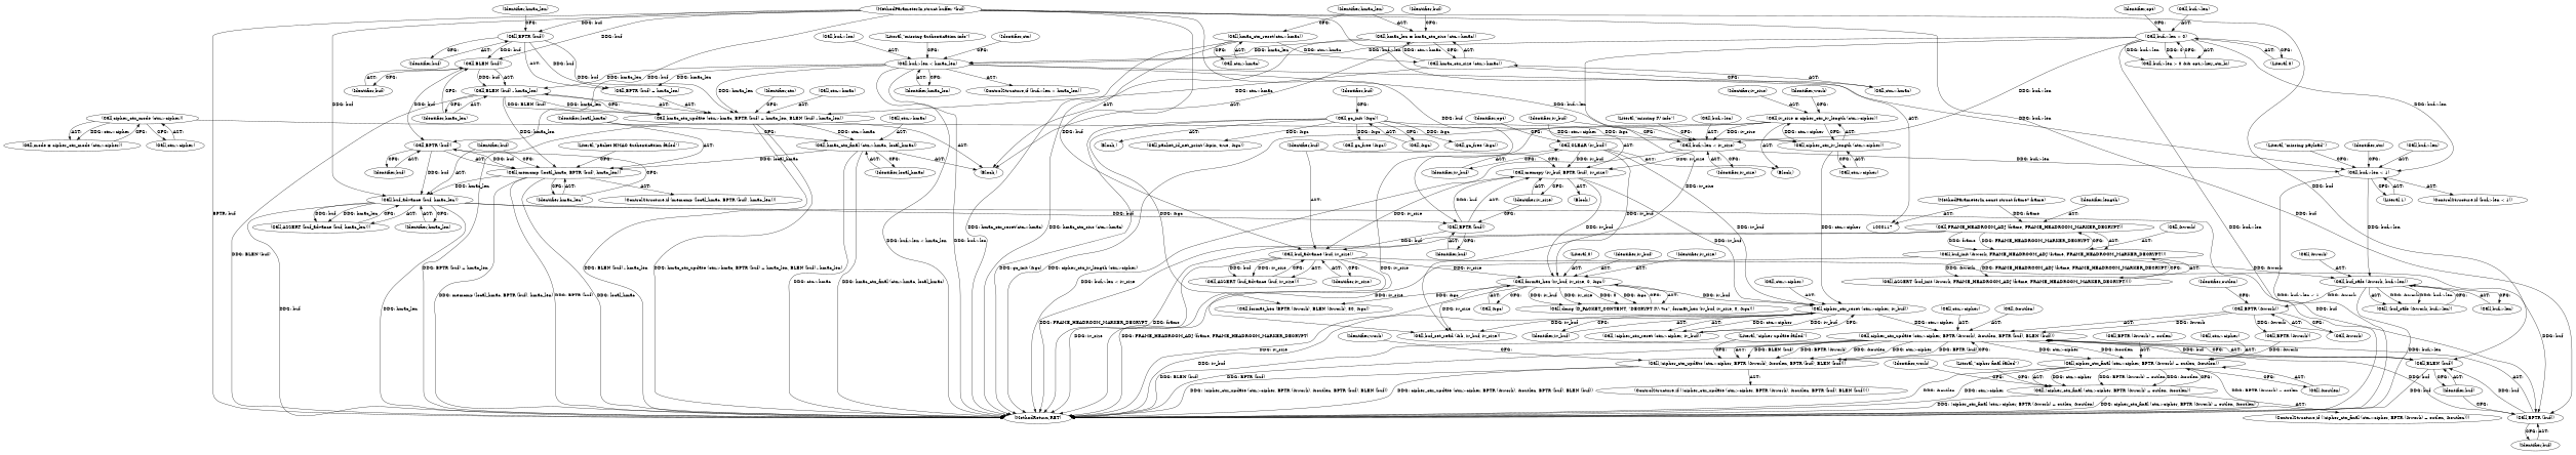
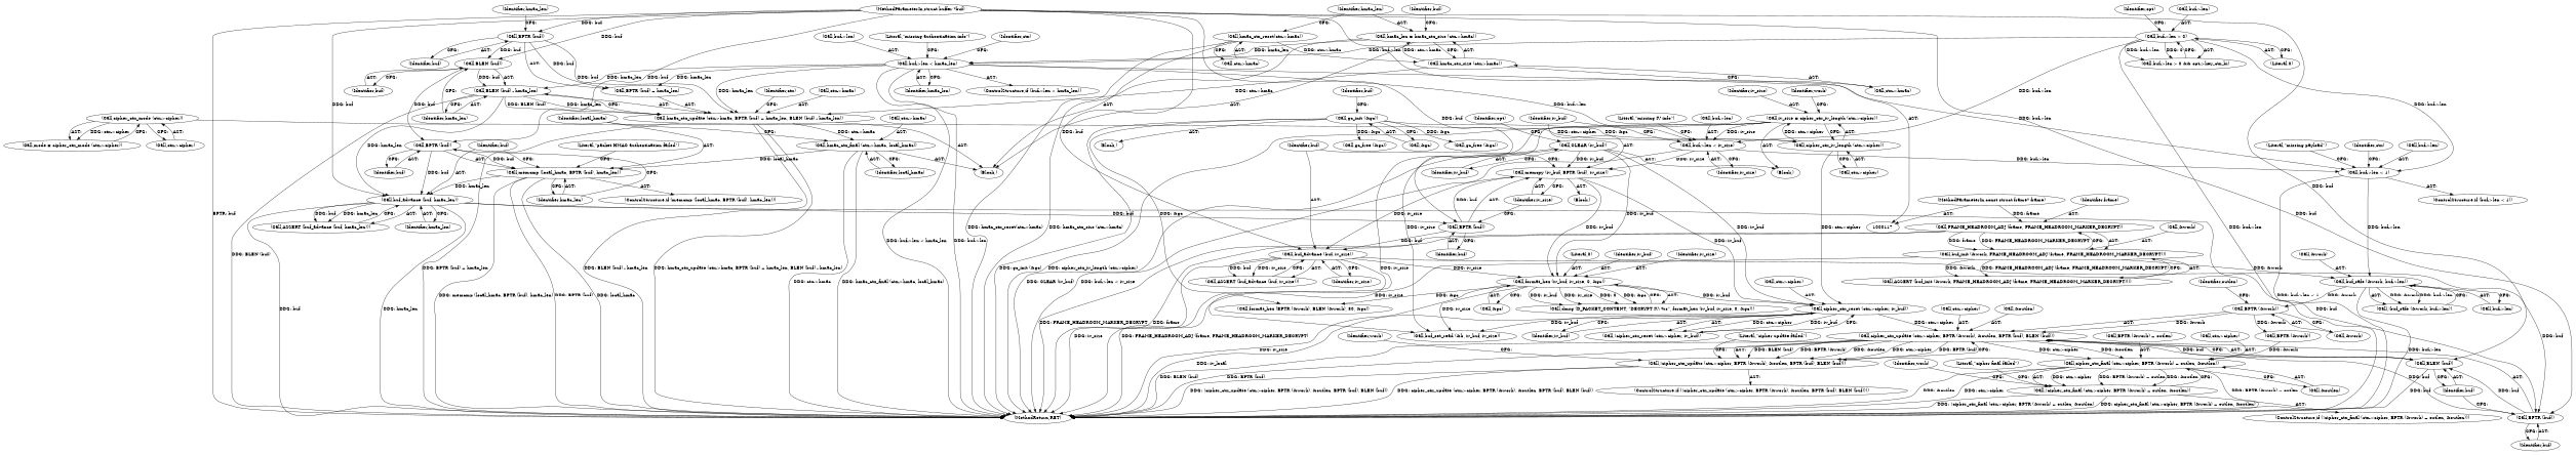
  digraph {
    n1 [label="(Call,cipher_ctx_update (ctx->cipher, BPTR (&work), &outlen, BPTR (buf), BLEN (buf)))"]
    n2 [label="(Call,BLEN (buf))"]
    n3 [label="(Call,!cipher_ctx_update (ctx->cipher, BPTR (&work), &outlen, BPTR (buf), BLEN (buf)))"]
    n4 [label="(Call,cipher_ctx_final (ctx->cipher, BPTR (&work) + outlen, &outlen))"]
    n5 [label="(MethodReturn,RET)"]
    n6 [label="(Identifier,buf)"]
    n7 [label="(ControlStructure,if (!cipher_ctx_update (ctx->cipher, BPTR (&work), &outlen, BPTR (buf), BLEN (buf))))"]
    n8 [label="(Call,!cipher_ctx_final (ctx->cipher, BPTR (&work) + outlen, &outlen))"]
    n9 [label="(Call,&outlen)"]
    n10 [label="(Call,cipher_ctx_reset (ctx->cipher, iv_buf))"]
    n11 [label="(Call,buf_set_read (&b, iv_buf, iv_size))"]
    n12 [label="(Identifier,iv_buf)"]
    n13 [label="(Call,!cipher_ctx_reset (ctx->cipher, iv_buf))"]
    n14 [label="(Call,cipher_ctx_iv_length (ctx->cipher))"]
    n15 [label="(Call,iv_size = cipher_ctx_iv_length (ctx->cipher))"]
    n16 [label="(Call,ctx->cipher)"]
    n17 [label="(Block,)"]
    n18 [label="(Call,buf->len < iv_size)"]
    n19 [label="(Call,cipher_ctx_mode (ctx->cipher))"]
    n20 [label="(Call,mode = cipher_ctx_mode (ctx->cipher))"]
    n21 [label="(Call,ctx->cipher)"]
    n22 [label="(Call,CLEAR (iv_buf))"]
    n23 [label="(Call,format_hex (iv_buf, iv_size, 0, &gc))"]
    n24 [label="(Call,memcpy (iv_buf, BPTR (buf), iv_size))"]
    n25 [label="(Identifier,iv_buf)"]
    n26 [label="(Call,&gc)"]
    n27 [label="(Call,dmsg (D_PACKET_CONTENT, \"DECRYPT IV: %s\", format_hex (iv_buf, iv_size, 0, &gc)))"]
    n28 [label="(Call,format_hex (BPTR (&work), BLEN (&work), 80, &gc))"]
    n29 [label="(Call,buf_advance (buf, iv_size))"]
    n30 [label="(Block,)"]
    n31 [label="(Identifier,iv_size)"]
    n32 [label="(Call,BPTR (buf))"]
    n33 [label="(Call,ASSERT (buf_advance (buf, iv_size)))"]
    n34 [label="(Identifier,iv_size)"]
    n35 [label="(Call,BPTR (buf))"]
    n36 [label="(Identifier,buf)"]
    n37 [label="(Call,buf_advance (buf, hmac_len))"]
    n38 [label="(Identifier,hmac_len)"]
    n39 [label="(Call,ASSERT (buf_advance (buf, hmac_len)))"]
    n40 [label="(Identifier,buf)"]
    n41 [label="(Call,BPTR (buf))"]
    n42 [label="(Call,memcmp (local_hmac, BPTR (buf), hmac_len))"]
    n43 [label="(Identifier,buf)"]
    n44 [label="(Identifier,hmac_len)"]
    n45 [label="(ControlStructure,if (memcmp (local_hmac, BPTR (buf), hmac_len)))"]
    n46 [label="(Call,BLEN (buf))"]
    n47 [label="(Call,BLEN (buf) - hmac_len)"]
    n48 [label="(Identifier,buf)"]
    n49 [label="(Call,hmac_ctx_update (ctx->hmac, BPTR (buf) + hmac_len, BLEN (buf) - hmac_len))"]
    n50 [label="(Identifier,hmac_len)"]
    n51 [label="(Call,BPTR (buf))"]
    n52 [label="(Identifier,buf)"]
    n53 [label="(Call,BPTR (buf) + hmac_len)"]
    n54 [label="(Call,hmac_ctx_final (ctx->hmac, local_hmac))"]
    n55 [label="(Block,)"]
    n56 [label="(MethodParameterIn,struct buffer *buf)"]
    1000117
    n58 [label="(Identifier,local_hmac)"]
    n59 [label="(Call,hmac_ctx_size (ctx->hmac))"]
    n60 [label="(Call,hmac_len = hmac_ctx_size (ctx->hmac))"]
    n61 [label="(Call,ctx->hmac)"]
    n62 [label="(Call,buf->len < hmac_len)"]
    n63 [label="(Call,hmac_ctx_reset(ctx->hmac))"]
    n64 [label="(Call,ctx->hmac)"]
    n65 [label="(Call,buf->len < 1)"]
    n66 [label="(ControlStructure,if (buf->len < hmac_len))"]
    n67 [label="(Identifier,hmac_len)"]
    n68 [label="(Identifier,iv_size)"]
    n69 [label="(Call,buf_safe (&work, buf->len))"]
    n70 [label="(ControlStructure,if (buf->len < 1))"]
-   n71 [label="(Literal,1)"]
    n72 [label="(Call,buf->len > 0)"]
    n73 [label="(Literal,0)"]
    n74 [label="(Call,buf->len > 0 && opt->key_ctx_bi)"]
    n75 [label="(Call,gc_init (&gc))"]
    n76 [label="(Call,&gc)"]
    n77 [label="(Call,gc_free (&gc))"]
    n78 [label="(Block,)"]
-   n79 [label="(Call,packet_id_net_print (&pin, true, &gc))"]
    n80 [label="(Call,gc_free (&gc))"]
    n81 [label="(Call,BPTR (&work))"]
    n82 [label="(Call,BPTR (&work))"]
    n83 [label="(Call,&work)"]
    n84 [label="(Call,buf->len)"]
    n85 [label="(Call,!buf_safe (&work, buf->len))"]
    n86 [label="(Call,buf_init (&work, FRAME_HEADROOM_ADJ (frame, FRAME_HEADROOM_MARKER_DECRYPT)))"]
    n87 [label="(Call,FRAME_HEADROOM_ADJ (frame, FRAME_HEADROOM_MARKER_DECRYPT))"]
    n88 [label="(Call,ASSERT (buf_init (&work, FRAME_HEADROOM_ADJ (frame, FRAME_HEADROOM_MARKER_DECRYPT))))"]
    n89 [label="(MethodParameterIn,const struct frame* frame)"]
    n90 [label="(ControlStructure,if (!cipher_ctx_final (ctx->cipher, BPTR (&work) + outlen, &outlen)))"]
    n91 [label="(Identifier,iv_size)"]
    n92 [label="(Identifier,iv_size)"]
    n93 [label="(Call,buf->len)"]
    n94 [label="(Identifier,ctx)"]
    n95 [label="(Call,&work)"]
    n96 [label="(Identifier,buf)"]
    n97 [label="(Identifier,opt)"]
    n98 [label="(Call,buf->len)"]
    n99 [label="(Literal,\"missing authentication info\")"]
    n100 [label="(Identifier,work)"]
    n101 [label="(Identifier,hmac_len)"]
    n102 [label="(Literal,\"cipher update failed\")"]
    n103 [label="(Identifier,outlen)"]
    n104 [label="(Call,&work)"]
    n105 [label="(Call,ctx->hmac)"]
    n106 [label="(Identifier,hmac_len)"]
    n107 [label="(Literal,\"missing payload\")"]
    n108 [label="(Identifier,work)"]
    n109 [label="(Call,BPTR (&work) + outlen)"]
    n110 [label="(Literal,\"missing IV info\")"]
    n111 [label="(Identifier,ctx)"]
    n112 [label="(Identifier,local_hmac)"]
    n113 [label="(Call,ctx->cipher)"]
    n114 [label="(Identifier,ctx)"]
    n115 [label="(Literal,\"cipher final failed\")"]
    n116 [label="(Call,&outlen)"]
    n117 [label="(Identifier,work)"]
    n118 [label="(Identifier,buf)"]
    n119 [label="(Call,ctx->cipher)"]
    n120 [label="(Literal,0)"]
    n121 [label="(Identifier,buf)"]
    n122 [label="(Call,ctx->hmac)"]
    n123 [label="(Identifier,iv_buf)"]
    n124 [label="(Call,buf->len)"]
    n125 [label="(Literal,\"packet HMAC authentication failed\")"]
-   n126 [label="(Identifier,length)"]
+   n126 [label="(Identifier,frame)"]
    n127 [label="(Call,buf->len)"]
    n128 [label="(Call,ctx->cipher)"]
    n129 [label="(Identifier,opt)"]
    n130 [label="(Identifier,buf)"]
    n131 [label="(Identifier,iv_buf)"]
    n1 -> n2 [label="CFG: "]
    n1 -> n3 [label="AST: "]
    n1 -> n3 [label="DDG: BLEN (buf)"]
    n1 -> n3 [label="DDG: BPTR (&work)"]
    n1 -> n3 [label="DDG: &outlen"]
    n1 -> n3 [label="DDG: ctx->cipher"]
    n1 -> n3 [label="DDG: BPTR (buf)"]
    n1 -> n4 [label="DDG: ctx->cipher"]
    n1 -> n4 [label="DDG: &outlen"]
    n1 -> n5 [label="DDG: BLEN (buf)"]
    n1 -> n5 [label="DDG: BPTR (buf)"]
    n2 -> n1 [label="AST: "]
    n2 -> n1 [label="DDG: buf"]
    n2 -> n5 [label="DDG: buf"]
    n2 -> n6 [label="CFG: "]
    n3 -> n1 [label="CFG: "]
    n3 -> n5 [label="DDG: !cipher_ctx_update (ctx->cipher, BPTR (&work), &outlen, BPTR (buf), BLEN (buf))"]
    n3 -> n5 [label="DDG: cipher_ctx_update (ctx->cipher, BPTR (&work), &outlen, BPTR (buf), BLEN (buf))"]
    n3 -> n7 [label="AST: "]
    n4 -> n5 [label="DDG: BPTR (&work) + outlen"]
    n4 -> n5 [label="DDG: &outlen"]
    n4 -> n5 [label="DDG: ctx->cipher"]
    n4 -> n8 [label="AST: "]
    n4 -> n8 [label="DDG: ctx->cipher"]
    n4 -> n8 [label="DDG: BPTR (&work) + outlen"]
    n4 -> n8 [label="DDG: &outlen"]
    n4 -> n9 [label="CFG: "]
    n6 -> n2 [label="AST: "]
    n6 -> n32 [label="CFG: "]
    n8 -> n4 [label="CFG: "]
    n8 -> n5 [label="DDG: !cipher_ctx_final (ctx->cipher, BPTR (&work) + outlen, &outlen)"]
    n8 -> n5 [label="DDG: cipher_ctx_final (ctx->cipher, BPTR (&work) + outlen, &outlen)"]
    n8 -> n90 [label="AST: "]
    n9 -> n4 [label="AST: "]
    n10 -> n1 [label="DDG: ctx->cipher"]
-   n10 -> n5 [label="DDG: iv_buf"]
+   n10 -> n5 [label="DDG: iv_local"]
    n10 -> n11 [label="DDG: iv_buf"]
    n10 -> n12 [label="CFG: "]
    n10 -> n13 [label="AST: "]
    n10 -> n13 [label="DDG: ctx->cipher"]
    n10 -> n13 [label="DDG: iv_buf"]
    n12 -> n10 [label="AST: "]
    n13 -> n10 [label="CFG: "]
    n14 -> n10 [label="DDG: ctx->cipher"]
    n14 -> n15 [label="AST: "]
    n14 -> n15 [label="DDG: ctx->cipher"]
    n14 -> n16 [label="CFG: "]
    n15 -> n5 [label="DDG: cipher_ctx_iv_length (ctx->cipher)"]
    n15 -> n5 [label="DDG: iv_size"]
-   n72 -> n11 [label="DDG: iv_size"]
+   n15 -> n11 [label="DDG: iv_size"]
    n15 -> n14 [label="CFG: "]
    n15 -> n17 [label="AST: "]
    n15 -> n18 [label="DDG: iv_size"]
    n16 -> n14 [label="AST: "]
    n18 -> n5 [label="DDG: buf->len < iv_size"]
    n18 -> n24 [label="DDG: iv_size"]
    n18 -> n65 [label="DDG: buf->len"]
    n18 -> n68 [label="CFG: "]
    n19 -> n14 [label="DDG: ctx->cipher"]
    n19 -> n20 [label="AST: "]
    n19 -> n20 [label="DDG: ctx->cipher"]
    n19 -> n21 [label="CFG: "]
    n20 -> n19 [label="CFG: "]
    n21 -> n19 [label="AST: "]
+   n22 -> n5 [label="DDG: CLEAR (iv_buf)"]
    n22 -> n10 [label="DDG: iv_buf"]
    n22 -> n17 [label="AST: "]
    n22 -> n23 [label="DDG: iv_buf"]
    n22 -> n24 [label="DDG: iv_buf"]
    n22 -> n25 [label="CFG: "]
    n23 -> n5 [label="DDG: iv_size"]
    n23 -> n10 [label="DDG: iv_buf"]
    n23 -> n11 [label="DDG: iv_size"]
    n23 -> n26 [label="CFG: "]
    n23 -> n27 [label="AST: "]
    n23 -> n27 [label="DDG: iv_buf"]
    n23 -> n27 [label="DDG: iv_size"]
    n23 -> n27 [label="DDG: 0"]
    n23 -> n27 [label="DDG: &gc"]
    n23 -> n28 [label="DDG: &gc"]
    n24 -> n10 [label="DDG: iv_buf"]
    n24 -> n23 [label="DDG: iv_buf"]
    n24 -> n29 [label="DDG: iv_size"]
    n24 -> n30 [label="AST: "]
    n24 -> n31 [label="CFG: "]
    n25 -> n22 [label="AST: "]
    n26 -> n23 [label="AST: "]
    n27 -> n23 [label="CFG: "]
    n29 -> n5 [label="DDG: iv_size"]
    n29 -> n11 [label="DDG: iv_size"]
    n29 -> n23 [label="DDG: iv_size"]
    n29 -> n32 [label="DDG: buf"]
    n29 -> n33 [label="AST: "]
    n29 -> n33 [label="DDG: buf"]
    n29 -> n33 [label="DDG: iv_size"]
    n29 -> n34 [label="CFG: "]
    n31 -> n24 [label="AST: "]
    n31 -> n35 [label="CFG: "]
    n32 -> n1 [label="AST: "]
    n32 -> n1 [label="DDG: buf"]
    n32 -> n2 [label="DDG: buf"]
    n32 -> n40 [label="CFG: "]
    n33 -> n29 [label="CFG: "]
    n34 -> n29 [label="AST: "]
    n35 -> n24 [label="AST: "]
    n35 -> n24 [label="DDG: buf"]
    n35 -> n29 [label="DDG: buf"]
    n35 -> n36 [label="CFG: "]
    n36 -> n35 [label="AST: "]
    n37 -> n5 [label="DDG: hmac_len"]
    n37 -> n5 [label="DDG: buf"]
    n37 -> n32 [label="DDG: buf"]
    n37 -> n35 [label="DDG: buf"]
    n37 -> n38 [label="CFG: "]
    n37 -> n39 [label="AST: "]
    n37 -> n39 [label="DDG: buf"]
    n37 -> n39 [label="DDG: hmac_len"]
    n38 -> n37 [label="AST: "]
    n39 -> n37 [label="CFG: "]
    n40 -> n32 [label="AST: "]
    n41 -> n37 [label="DDG: buf"]
    n41 -> n42 [label="AST: "]
    n41 -> n42 [label="DDG: buf"]
    n41 -> n43 [label="CFG: "]
    n42 -> n5 [label="DDG: BPTR (buf)"]
    n42 -> n5 [label="DDG: local_hmac"]
    n42 -> n5 [label="DDG: memcmp (local_hmac, BPTR (buf), hmac_len)"]
    n42 -> n37 [label="DDG: hmac_len"]
    n42 -> n44 [label="CFG: "]
    n42 -> n45 [label="AST: "]
    n43 -> n41 [label="AST: "]
    n44 -> n41 [label="CFG: "]
    n44 -> n42 [label="AST: "]
    n46 -> n41 [label="DDG: buf"]
    n46 -> n47 [label="AST: "]
    n46 -> n47 [label="DDG: buf"]
    n46 -> n48 [label="CFG: "]
    n47 -> n5 [label="DDG: BLEN (buf)"]
-   n47 -> n42 [label="DDG: hmac_len"]
+   n47 -> n37 [label="DDG: hmac_len"]
    n47 -> n49 [label="AST: "]
    n47 -> n49 [label="DDG: BLEN (buf)"]
    n47 -> n49 [label="DDG: hmac_len"]
    n47 -> n50 [label="CFG: "]
    n48 -> n46 [label="AST: "]
    n49 -> n5 [label="DDG: BPTR (buf) + hmac_len"]
    n49 -> n5 [label="DDG: BLEN (buf) - hmac_len"]
    n49 -> n5 [label="DDG: hmac_ctx_update (ctx->hmac, BPTR (buf) + hmac_len, BLEN (buf) - hmac_len)"]
    n49 -> n47 [label="CFG: "]
    n49 -> n54 [label="DDG: ctx->hmac"]
    n49 -> n55 [label="AST: "]
    n50 -> n46 [label="CFG: "]
    n50 -> n47 [label="AST: "]
    n51 -> n46 [label="DDG: buf"]
    n51 -> n49 [label="DDG: buf"]
    n51 -> n52 [label="CFG: "]
    n51 -> n53 [label="AST: "]
    n51 -> n53 [label="DDG: buf"]
    n52 -> n51 [label="AST: "]
    n53 -> n49 [label="AST: "]
    n54 -> n5 [label="DDG: ctx->hmac"]
    n54 -> n5 [label="DDG: hmac_ctx_final (ctx->hmac, local_hmac)"]
    n54 -> n42 [label="DDG: local_hmac"]
    n54 -> n55 [label="AST: "]
    n54 -> n58 [label="CFG: "]
    n56 -> n2 [label="DDG: buf"]
    n56 -> n5 [label="BPTR: buf"]
    n56 -> n29 [label="DDG: buf"]
    n56 -> n32 [label="DDG: buf"]
    n56 -> n35 [label="DDG: buf"]
    n56 -> n37 [label="DDG: buf"]
    n56 -> n41 [label="DDG: buf"]
    n56 -> n46 [label="DDG: buf"]
    n56 -> n51 [label="DDG: buf"]
    n56 -> 1000117 [label="AST: "]
    n58 -> n54 [label="AST: "]
    n59 -> n49 [label="DDG: ctx->hmac"]
    n59 -> n60 [label="AST: "]
    n59 -> n60 [label="DDG: ctx->hmac"]
    n59 -> n61 [label="CFG: "]
    n60 -> n5 [label="DDG: hmac_ctx_size (ctx->hmac)"]
    n60 -> n55 [label="AST: "]
    n60 -> n59 [label="CFG: "]
    n60 -> n62 [label="DDG: hmac_len"]
    n61 -> n59 [label="AST: "]
    n62 -> n5 [label="DDG: buf->len < hmac_len"]
    n62 -> n5 [label="DDG: buf->len"]
    n62 -> n18 [label="DDG: buf->len"]
    n62 -> n47 [label="DDG: hmac_len"]
    n62 -> n49 [label="DDG: hmac_len"]
    n62 -> n53 [label="DDG: hmac_len"]
    n62 -> n65 [label="DDG: buf->len"]
    n62 -> n66 [label="AST: "]
    n62 -> n67 [label="CFG: "]
    n63 -> n5 [label="DDG: hmac_ctx_reset(ctx->hmac)"]
    n63 -> n55 [label="AST: "]
    n63 -> n59 [label="DDG: ctx->hmac"]
    n63 -> n64 [label="CFG: "]
    n64 -> n63 [label="AST: "]
    n65 -> n5 [label="DDG: buf->len < 1"]
    n65 -> n69 [label="DDG: buf->len"]
    n65 -> n70 [label="AST: "]
-   n65 -> n71 [label="CFG: "]
    n67 -> n62 [label="AST: "]
    n68 -> n18 [label="AST: "]
    n69 -> n5 [label="DDG: buf->len"]
    n69 -> n81 [label="DDG: &work"]
    n69 -> n84 [label="CFG: "]
    n69 -> n85 [label="AST: "]
    n69 -> n85 [label="DDG: &work"]
    n69 -> n85 [label="DDG: buf->len"]
-   n71 -> n65 [label="AST: "]
    n72 -> n5 [label="DDG: buf->len"]
    n72 -> n18 [label="DDG: buf->len"]
    n72 -> n62 [label="DDG: buf->len"]
    n72 -> n65 [label="DDG: buf->len"]
    n72 -> n73 [label="CFG: "]
    n72 -> n74 [label="AST: "]
    n72 -> n74 [label="DDG: buf->len"]
    n72 -> n74 [label="DDG: 0"]
    n73 -> n72 [label="AST: "]
    n74 -> n72 [label="CFG: "]
    n75 -> n5 [label="DDG: gc_init (&gc)"]
    n75 -> n14 [label="DDG: &gc"]
    n75 -> n28 [label="DDG: &gc"]
    n75 -> n76 [label="CFG: "]
    n75 -> n77 [label="DDG: &gc"]
    n75 -> n78 [label="AST: "]
-   n75 -> n79 [label="DDG: &gc"]
    n75 -> n80 [label="DDG: &gc"]
    n76 -> n75 [label="AST: "]
    n81 -> n1 [label="AST: "]
    n81 -> n1 [label="DDG: &work"]
    n81 -> n82 [label="DDG: &work"]
    n81 -> n83 [label="CFG: "]
    n82 -> n4 [label="DDG: &work"]
    n83 -> n81 [label="AST: "]
    n84 -> n69 [label="AST: "]
    n85 -> n69 [label="CFG: "]
    n86 -> n5 [label="DDG: FRAME_HEADROOM_ADJ (frame, FRAME_HEADROOM_MARKER_DECRYPT)"]
    n86 -> n69 [label="DDG: &work"]
    n86 -> n87 [label="CFG: "]
    n86 -> n88 [label="AST: "]
    n86 -> n88 [label="DDG: &work"]
    n86 -> n88 [label="DDG: FRAME_HEADROOM_ADJ (frame, FRAME_HEADROOM_MARKER_DECRYPT)"]
    n87 -> n5 [label="DDG: FRAME_HEADROOM_MARKER_DECRYPT"]
    n87 -> n5 [label="DDG: frame"]
    n87 -> n86 [label="AST: "]
    n87 -> n86 [label="DDG: frame"]
    n87 -> n86 [label="DDG: FRAME_HEADROOM_MARKER_DECRYPT"]
    n88 -> n86 [label="CFG: "]
    n89 -> 1000117 [label="AST: "]
    n89 -> n87 [label="DDG: frame"]
    n91 -> n15 [label="AST: "]
    n92 -> n23 [label="AST: "]
    n93 -> n72 [label="AST: "]
    n94 -> n62 [label="CFG: "]
    n95 -> n86 [label="AST: "]
    n96 -> n75 [label="CFG: "]
    n97 -> n72 [label="CFG: "]
    n98 -> n62 [label="AST: "]
    n99 -> n62 [label="CFG: "]
    n100 -> n3 [label="CFG: "]
    n101 -> n51 [label="CFG: "]
    n102 -> n3 [label="CFG: "]
    n103 -> n81 [label="CFG: "]
    n104 -> n69 [label="AST: "]
    n105 -> n54 [label="AST: "]
    n106 -> n60 [label="AST: "]
    n106 -> n63 [label="CFG: "]
    n107 -> n65 [label="CFG: "]
    n108 -> n8 [label="CFG: "]
    n109 -> n4 [label="AST: "]
    n110 -> n18 [label="CFG: "]
    n111 -> n65 [label="CFG: "]
    n112 -> n42 [label="AST: "]
    n112 -> n54 [label="CFG: "]
    n113 -> n1 [label="AST: "]
    n114 -> n49 [label="CFG: "]
    n115 -> n8 [label="CFG: "]
    n116 -> n1 [label="AST: "]
    n117 -> n15 [label="CFG: "]
    n118 -> n60 [label="CFG: "]
    n119 -> n10 [label="AST: "]
    n120 -> n23 [label="AST: "]
    n121 -> n24 [label="CFG: "]
    n121 -> n29 [label="AST: "]
    n122 -> n49 [label="AST: "]
    n123 -> n18 [label="CFG: "]
    n123 -> n24 [label="AST: "]
    n124 -> n65 [label="AST: "]
    n125 -> n42 [label="CFG: "]
    n126 -> n87 [label="AST: "]
    n127 -> n18 [label="AST: "]
    n128 -> n4 [label="AST: "]
    n129 -> n22 [label="CFG: "]
    n130 -> n37 [label="AST: "]
    n130 -> n42 [label="CFG: "]
    n131 -> n23 [label="AST: "]
  }
